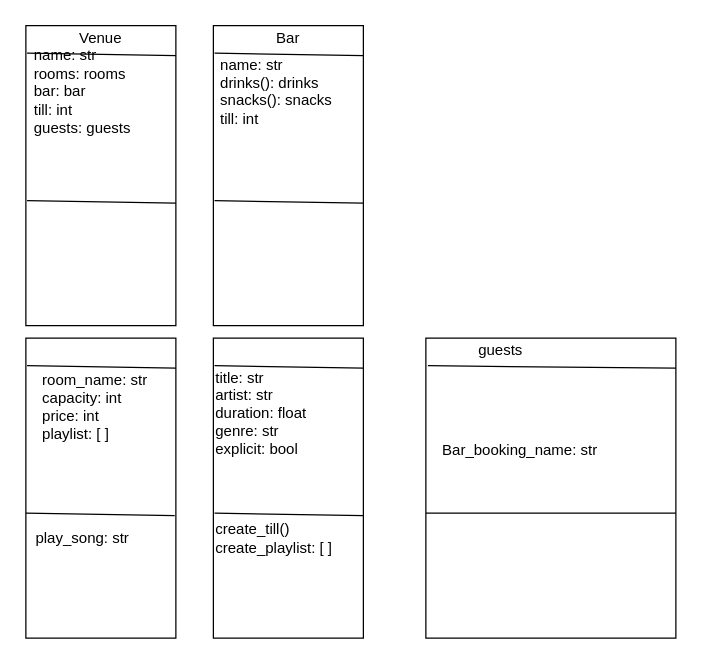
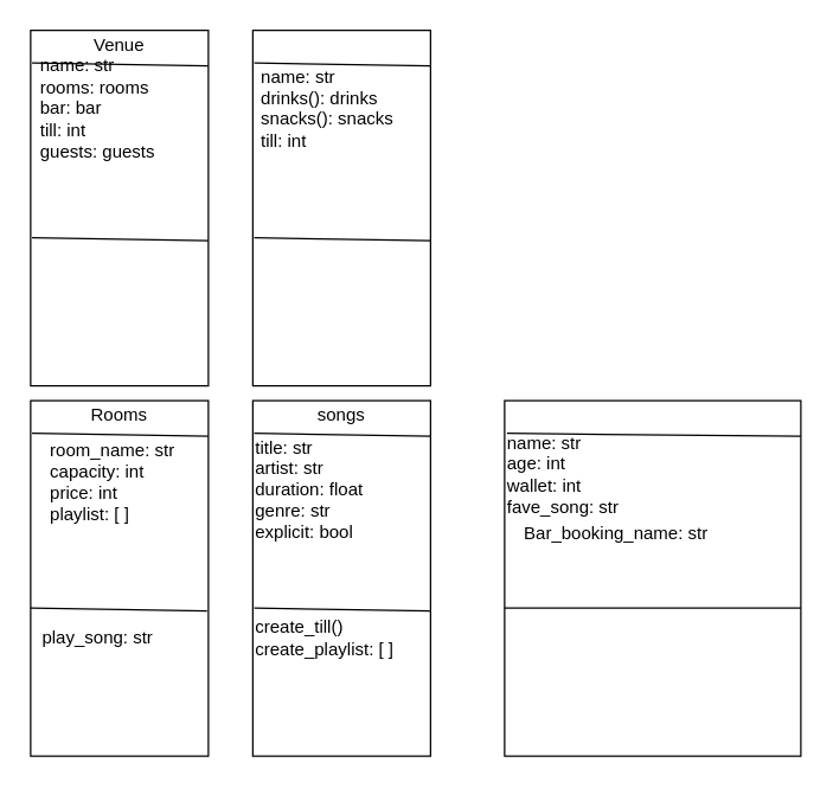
  <mxCell id="0" />
  <mxCell id="1" parent="0" />
  <mxCell id="2" value="" style="rounded=0;whiteSpace=wrap;html=1;" parent="1" vertex="1"><mxGeometry x="20" y="270" width="120" height="240" as="geometry" /></mxCell>
+ <mxCell id="3" value="Rooms" style="text;html=1;strokeColor=none;fillColor=none;align=center;verticalAlign=middle;whiteSpace=wrap;rounded=0;" parent="1" vertex="1"><mxGeometry x="60" y="270" width="40" height="20" as="geometry" /></mxCell>
  <mxCell id="4" value="" style="endArrow=none;html=1;exitX=0.008;exitY=0.092;exitDx=0;exitDy=0;exitPerimeter=0;entryX=1;entryY=0.1;entryDx=0;entryDy=0;entryPerimeter=0;" parent="1" source="2" target="2" edge="1"><mxGeometry width="50" height="50" relative="1" as="geometry"><mxPoint x="330" y="420" as="sourcePoint" /><mxPoint x="380" y="370" as="targetPoint" /></mxGeometry></mxCell>
  <mxCell id="5" value="" style="endArrow=none;html=1;exitX=0.008;exitY=0.092;exitDx=0;exitDy=0;exitPerimeter=0;entryX=1;entryY=0.1;entryDx=0;entryDy=0;entryPerimeter=0;" parent="1" edge="1"><mxGeometry width="50" height="50" relative="1" as="geometry"><mxPoint x="20" y="410" as="sourcePoint" /><mxPoint x="139.04" y="411.92" as="targetPoint" /></mxGeometry></mxCell>
  <mxCell id="6" value="" style="rounded=0;whiteSpace=wrap;html=1;" parent="1" vertex="1"><mxGeometry x="170" y="270" width="120" height="240" as="geometry" /></mxCell>
+ <mxCell id="7" value="songs" style="text;html=1;strokeColor=none;fillColor=none;align=center;verticalAlign=middle;whiteSpace=wrap;rounded=0;" parent="1" vertex="1"><mxGeometry x="210" y="270" width="40" height="20" as="geometry" /></mxCell>
  <mxCell id="8" value="" style="endArrow=none;html=1;exitX=0.008;exitY=0.092;exitDx=0;exitDy=0;exitPerimeter=0;entryX=1;entryY=0.1;entryDx=0;entryDy=0;entryPerimeter=0;" parent="1" source="6" target="6" edge="1"><mxGeometry width="50" height="50" relative="1" as="geometry"><mxPoint x="340" y="430" as="sourcePoint" /><mxPoint x="390" y="380" as="targetPoint" /></mxGeometry></mxCell>
  <mxCell id="9" value="" style="endArrow=none;html=1;exitX=0.008;exitY=0.092;exitDx=0;exitDy=0;exitPerimeter=0;entryX=1;entryY=0.1;entryDx=0;entryDy=0;entryPerimeter=0;" parent="1" edge="1"><mxGeometry width="50" height="50" relative="1" as="geometry"><mxPoint x="170.96" y="410" as="sourcePoint" /><mxPoint x="290" y="411.92" as="targetPoint" /></mxGeometry></mxCell>
  <mxCell id="10" value="" style="rounded=0;whiteSpace=wrap;html=1;" parent="1" vertex="1"><mxGeometry x="340" y="270" width="200" height="240" as="geometry" /></mxCell>
- <mxCell id="11" value="guests" style="text;html=1;strokeColor=none;fillColor=none;align=center;verticalAlign=middle;whiteSpace=wrap;rounded=0;" parent="1" vertex="1"><mxGeometry x="380" y="270" width="40" height="20" as="geometry" /></mxCell>
  <mxCell id="12" value="" style="endArrow=none;html=1;exitX=0.008;exitY=0.092;exitDx=0;exitDy=0;exitPerimeter=0;entryX=1;entryY=0.1;entryDx=0;entryDy=0;entryPerimeter=0;" parent="1" source="10" target="10" edge="1"><mxGeometry width="50" height="50" relative="1" as="geometry"><mxPoint x="650" y="420" as="sourcePoint" /><mxPoint x="700" y="370" as="targetPoint" /></mxGeometry></mxCell>
  <mxCell id="13" value="" style="endArrow=none;html=1;exitX=0.008;exitY=0.092;exitDx=0;exitDy=0;exitPerimeter=0;" parent="1" target="10" edge="1"><mxGeometry width="50" height="50" relative="1" as="geometry"><mxPoint x="340" y="410" as="sourcePoint" /><mxPoint x="459.04" y="411.92" as="targetPoint" /><Array as="points"><mxPoint x="540" y="410" /></Array></mxGeometry></mxCell>
  <mxCell id="14" value="&lt;div style=&quot;text-align: left&quot;&gt;&lt;span&gt;room_name: str&lt;/span&gt;&lt;/div&gt;&lt;div style=&quot;text-align: left&quot;&gt;&lt;span&gt;capacity: int&lt;/span&gt;&lt;/div&gt;&lt;div style=&quot;text-align: left&quot;&gt;&lt;span&gt;price: int&lt;/span&gt;&lt;/div&gt;&lt;div style=&quot;text-align: left&quot;&gt;playlist: [ ]&lt;span&gt;&lt;br&gt;&lt;/span&gt;&lt;/div&gt;" style="text;html=1;align=center;verticalAlign=middle;resizable=0;points=[];autosize=1;" parent="1" vertex="1"><mxGeometry x="25" y="295" width="100" height="60" as="geometry" /></mxCell>
  <mxCell id="15" value="play_song: str&lt;br&gt;" style="text;html=1;align=center;verticalAlign=middle;resizable=0;points=[];autosize=1;" parent="1" vertex="1"><mxGeometry x="20" y="420" width="90" height="20" as="geometry" /></mxCell>
  <mxCell id="16" value="" style="rounded=0;whiteSpace=wrap;html=1;" parent="1" vertex="1"><mxGeometry x="20" y="20" width="120" height="240" as="geometry" /></mxCell>
  <mxCell id="17" value="Venue" style="text;html=1;strokeColor=none;fillColor=none;align=center;verticalAlign=middle;whiteSpace=wrap;rounded=0;" parent="1" vertex="1"><mxGeometry x="60" y="20" width="40" height="20" as="geometry" /></mxCell>
  <mxCell id="18" value="" style="endArrow=none;html=1;exitX=0.008;exitY=0.092;exitDx=0;exitDy=0;exitPerimeter=0;entryX=1;entryY=0.1;entryDx=0;entryDy=0;entryPerimeter=0;" parent="1" source="16" target="16" edge="1"><mxGeometry width="50" height="50" relative="1" as="geometry"><mxPoint x="190" y="180" as="sourcePoint" /><mxPoint x="240" y="130" as="targetPoint" /></mxGeometry></mxCell>
  <mxCell id="19" value="" style="endArrow=none;html=1;exitX=0.008;exitY=0.092;exitDx=0;exitDy=0;exitPerimeter=0;entryX=1;entryY=0.1;entryDx=0;entryDy=0;entryPerimeter=0;" parent="1" edge="1"><mxGeometry width="50" height="50" relative="1" as="geometry"><mxPoint x="20.96" y="160" as="sourcePoint" /><mxPoint x="140" y="161.92" as="targetPoint" /></mxGeometry></mxCell>
  <mxCell id="20" value="" style="rounded=0;whiteSpace=wrap;html=1;" parent="1" vertex="1"><mxGeometry x="170" y="20" width="120" height="240" as="geometry" /></mxCell>
- <mxCell id="21" value="Bar" style="text;html=1;strokeColor=none;fillColor=none;align=center;verticalAlign=middle;whiteSpace=wrap;rounded=0;" parent="1" vertex="1"><mxGeometry x="210" y="20" width="40" height="20" as="geometry" /></mxCell>
  <mxCell id="22" value="" style="endArrow=none;html=1;exitX=0.008;exitY=0.092;exitDx=0;exitDy=0;exitPerimeter=0;entryX=1;entryY=0.1;entryDx=0;entryDy=0;entryPerimeter=0;" parent="1" source="20" target="20" edge="1"><mxGeometry width="50" height="50" relative="1" as="geometry"><mxPoint x="340" y="180" as="sourcePoint" /><mxPoint x="390" y="130" as="targetPoint" /></mxGeometry></mxCell>
  <mxCell id="23" value="" style="endArrow=none;html=1;exitX=0.008;exitY=0.092;exitDx=0;exitDy=0;exitPerimeter=0;entryX=1;entryY=0.1;entryDx=0;entryDy=0;entryPerimeter=0;" parent="1" edge="1"><mxGeometry width="50" height="50" relative="1" as="geometry"><mxPoint x="170.96" y="160" as="sourcePoint" /><mxPoint x="290" y="161.92" as="targetPoint" /></mxGeometry></mxCell>
  <mxCell id="24" value="&lt;div style=&quot;text-align: left&quot;&gt;&lt;span&gt;name: str&lt;/span&gt;&lt;/div&gt;&lt;div style=&quot;text-align: left&quot;&gt;&lt;span&gt;drinks(): drinks&lt;/span&gt;&lt;/div&gt;&lt;div style=&quot;text-align: left&quot;&gt;&lt;span&gt;snacks(): snacks&lt;/span&gt;&lt;/div&gt;&lt;div style=&quot;text-align: left&quot;&gt;&lt;span&gt;till: int&lt;/span&gt;&lt;/div&gt;&lt;div style=&quot;text-align: left&quot;&gt;&lt;br&gt;&lt;/div&gt;" style="text;html=1;align=center;verticalAlign=middle;resizable=0;points=[];autosize=1;" parent="1" vertex="1"><mxGeometry x="170" y="40" width="100" height="80" as="geometry" /></mxCell>
+ <mxCell id="25" value="name: str&lt;br&gt;age: int&lt;br&gt;wallet: int&lt;br&gt;fave_song: str" style="text;html=1;align=left;verticalAlign=middle;resizable=0;points=[];autosize=1;" parent="1" vertex="1"><mxGeometry x="340" y="290" width="90" height="60" as="geometry" /></mxCell>
  <mxCell id="26" value="Bar_booking_name: str" style="text;html=1;align=center;verticalAlign=middle;resizable=0;points=[];autosize=1;" parent="1" vertex="1"><mxGeometry x="340" y="350" width="150" height="20" as="geometry" /></mxCell>
  <mxCell id="27" value="title: str&lt;br&gt;artist: str&lt;br&gt;duration: float&lt;br&gt;genre: str&lt;br&gt;explicit: bool&lt;br&gt;" style="text;html=1;align=left;verticalAlign=middle;resizable=0;points=[];autosize=1;" parent="1" vertex="1"><mxGeometry x="170" y="290" width="90" height="80" as="geometry" /></mxCell>
  <mxCell id="28" value="create_till()&lt;br&gt;create_playlist: [ ]" style="text;html=1;align=left;verticalAlign=middle;resizable=0;points=[];autosize=1;" parent="1" vertex="1"><mxGeometry x="170" y="415" width="110" height="30" as="geometry" /></mxCell>
  <mxCell id="29" value="&lt;div style=&quot;text-align: left&quot;&gt;&lt;span&gt;name: str&lt;/span&gt;&lt;/div&gt;&lt;div style=&quot;text-align: left&quot;&gt;&lt;span&gt;rooms: rooms&lt;/span&gt;&lt;/div&gt;&lt;div style=&quot;text-align: left&quot;&gt;&lt;span&gt;bar: bar&lt;/span&gt;&lt;/div&gt;&lt;div style=&quot;text-align: left&quot;&gt;&lt;span&gt;till: int&lt;/span&gt;&lt;/div&gt;&lt;div style=&quot;text-align: left&quot;&gt;&lt;span&gt;guests: guests&lt;/span&gt;&lt;/div&gt;&lt;div style=&quot;text-align: left&quot;&gt;&lt;span&gt;&lt;br&gt;&lt;/span&gt;&lt;/div&gt;" style="text;html=1;align=center;verticalAlign=middle;resizable=0;points=[];autosize=1;" parent="1" vertex="1"><mxGeometry x="20" y="35" width="90" height="90" as="geometry" /></mxCell>
